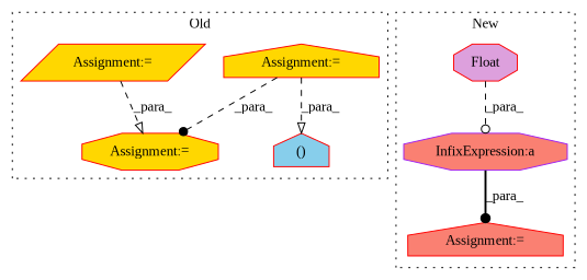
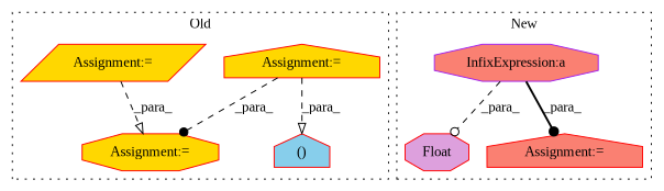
  digraph {
    fontname="Liberation Serif"
    node [a=7 l=1 shape=house style=filled fillcolor=gold color=red fontname="Liberation Serif"]
    edge [style=dashed arrowhead=onormal fontname="Liberation Serif"]
    n1 [a=106 l=39 label="()" s=3606 fillcolor=skyblue]
    n2 [l=4 label="Assignment:=" s=3550]
    n3 [label="Assignment:=" s=3749 shape=octagon]
    n4 [l=5 label="Assignment:=" s=3564 shape=parallelogram]
    n5 [a=32 l="6,1" label=Float s="3637,3650" shape=octagon fillcolor=plum]
    n6 [label="Assignment:=" s=3635 fillcolor=salmon]
    n7 [a=27 l=3 label="InfixExpression:a" s=3651 shape=octagon fillcolor=salmon color=purple]
    subgraph cluster_1 {
      label=Old
      style=dotted
      n1
      n2
      n3
      n4
    }
    subgraph cluster_2 {
      label=New
      style=dotted
      n5
      n6
      n7
    }
    n2 -> n1 [label=_para_]
    n2 -> n3 [label=_para_ arrowhead=dot]
    n4 -> n3 [label=_para_]
-   n5 -> n7 [label=_para_ arrowhead=odot]
+   n7 -> n5 [label=_para_ arrowhead=odot]
    n7 -> n6 [label=_para_ style=bold arrowhead=dot]
  }
